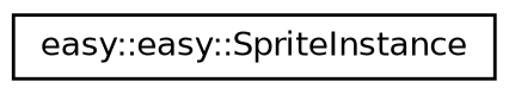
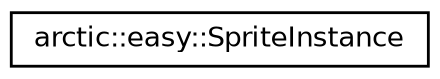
  digraph {
    rankdir=TB
-   n1 [color=black fillcolor=white fontname=Helvetica fontsize=10 height=0.2 label="easy::easy::SpriteInstance" shape=record style=filled width=0.4]
+   n1 [color=black fillcolor=white fontname=Helvetica fontsize=10 height=0.2 label="arctic::easy::SpriteInstance" shape=record style=filled width=0.4]
  }
